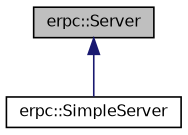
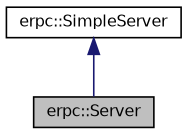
  digraph {
    node [color=black fontname=Helvetica fontsize=10 shape=record style=filled]
    n1 [fillcolor=grey75 fontcolor=black height=0.2 label="erpc::Server" width=0.4]
    n2 [fillcolor=white height=0.2 label="erpc::SimpleServer" width=0.4]
-   n1 -> n2 [color=midnightblue dir=back fontname=Helvetica fontsize=10 labelfontname=Helvetica labelfontsize=10 style=solid]
+   n2 -> n1 [color=midnightblue dir=back fontname=Helvetica fontsize=10 labelfontname=Helvetica labelfontsize=10 style=solid]
  }
